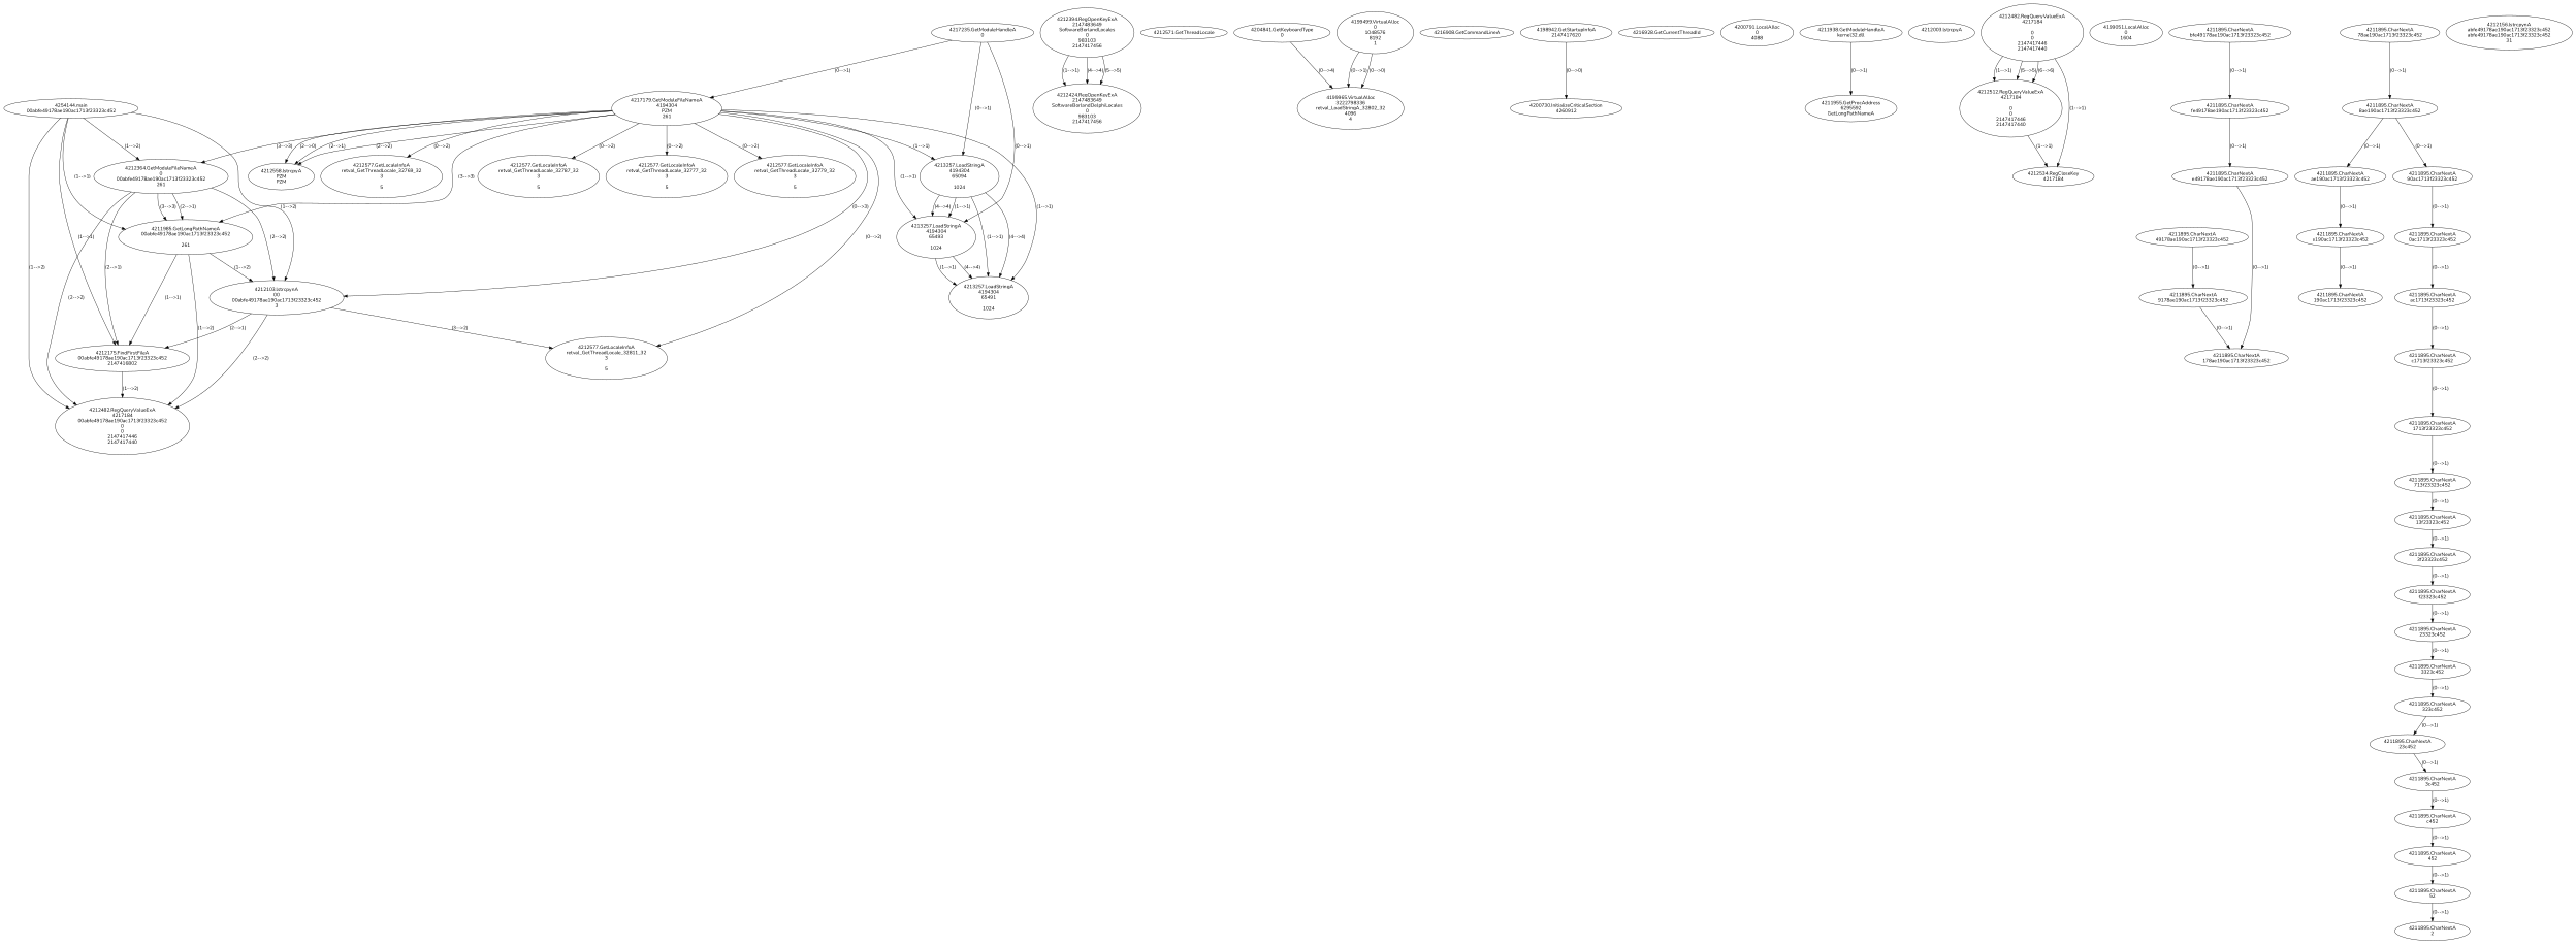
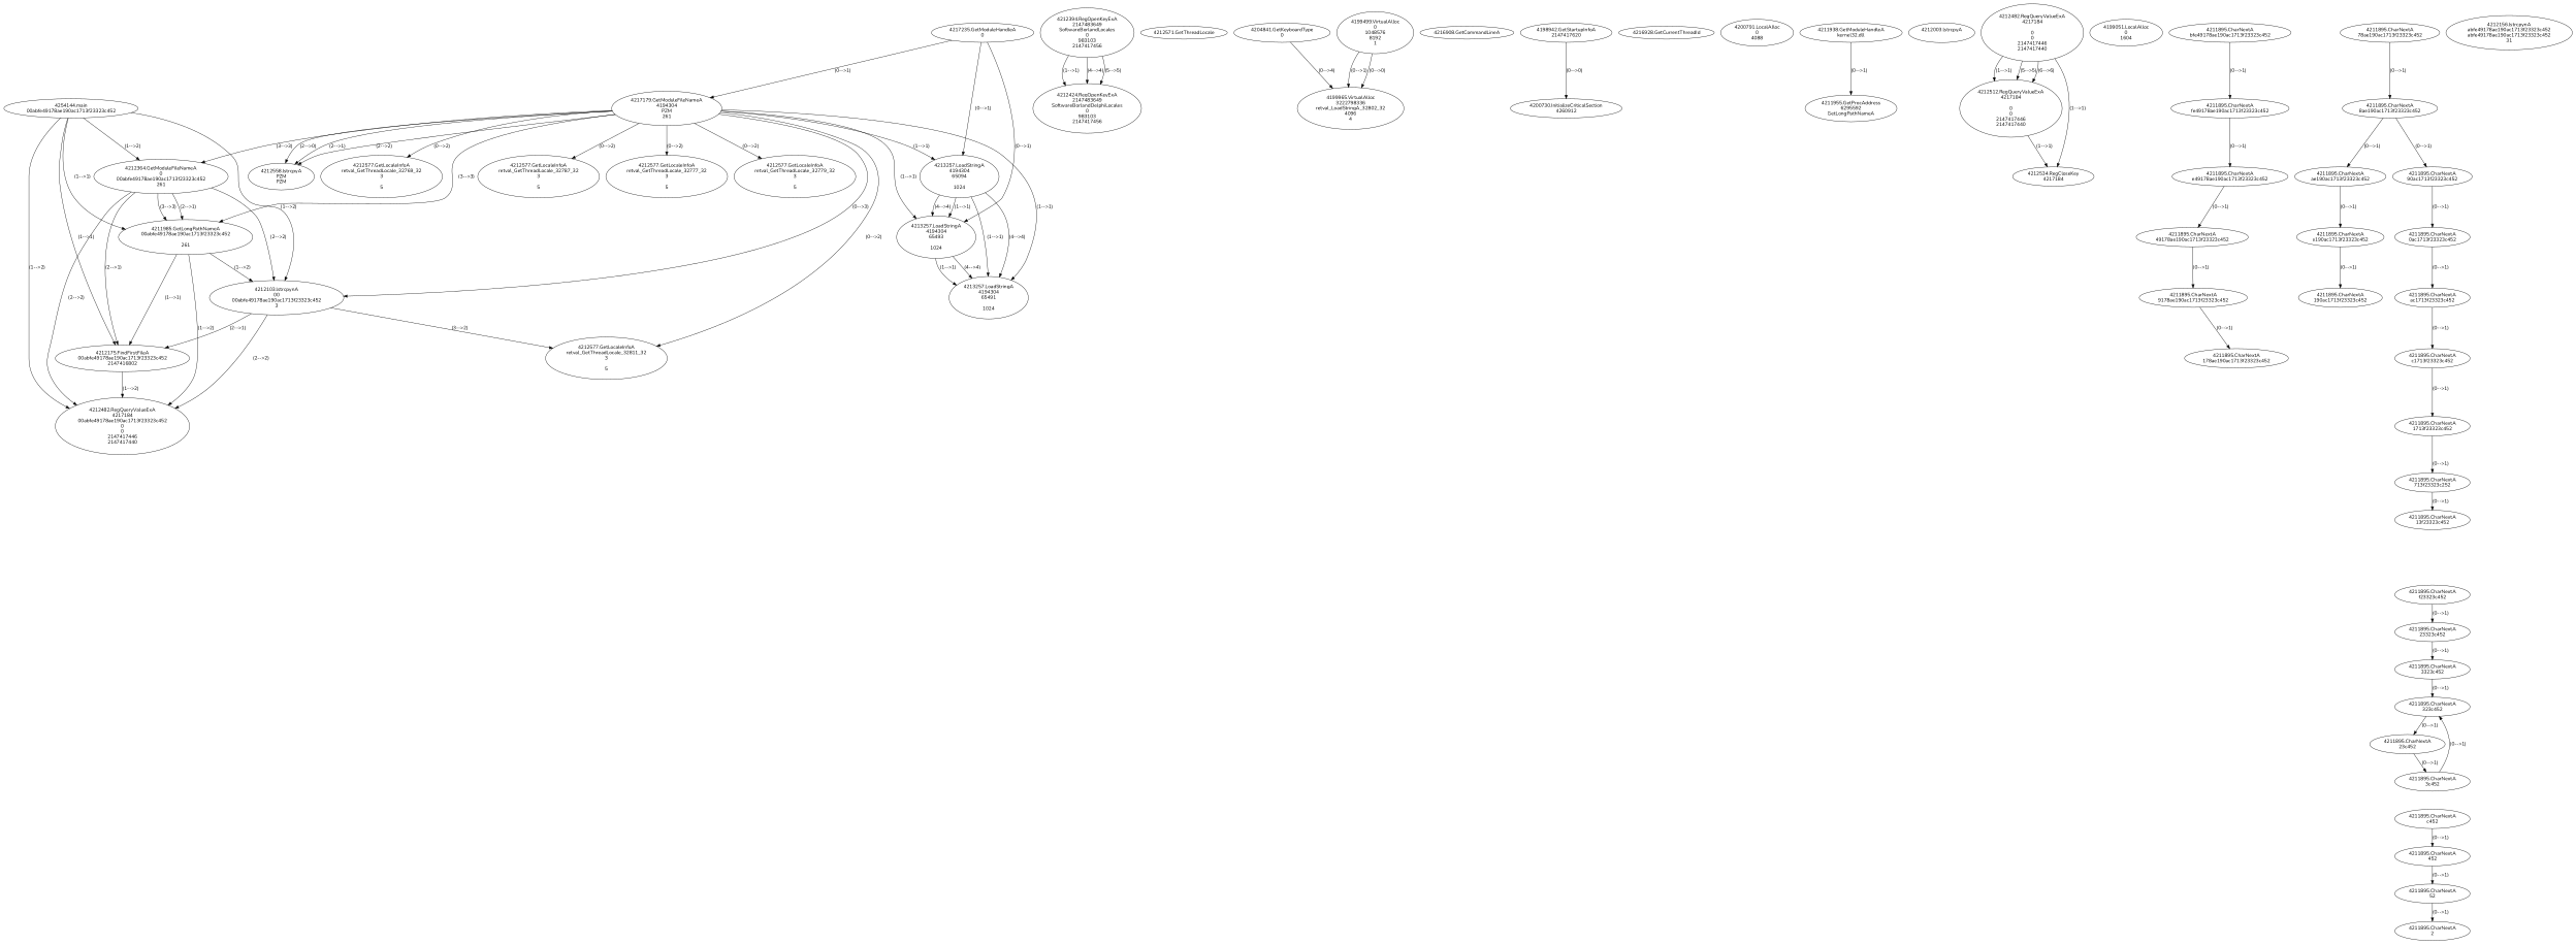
  digraph {
    fontname=Nunito
    node [fontname=Nunito]
    edge [fontname=Nunito]
    n1 [label="4254144.main\n00abfe49178ae190ac1713f23323c452"]
    n2 [label="4212364.GetModuleFileNameA\n0\n00abfe49178ae190ac1713f23323c452\n261"]
    n3 [label="4211985.GetLongPathNameA\n00abfe49178ae190ac1713f23323c452\n\n261"]
    n4 [label="4212103.lstrcpynA\n00\n00abfe49178ae190ac1713f23323c452\n3"]
    n5 [label="4212175.FindFirstFileA\n00abfe49178ae190ac1713f23323c452\n2147416802"]
    n6 [label="4212482.RegQueryValueExA\n4217184\n00abfe49178ae190ac1713f23323c452\n0\n0\n2147417446\n2147417440"]
    n7 [label="4212577.GetLocaleInfoA\nretval_GetThreadLocale_32811_32\n3\n\n5"]
    n8 [label="4217235.GetModuleHandleA\n0"]
    n9 [label="4217179.GetModuleFileNameA\n4194304\nPZM\n261"]
    n10 [label="4213257.LoadStringA\n4194304\n65094\n\n1024"]
    n11 [label="4213257.LoadStringA\n4194304\n65493\n\n1024"]
    n12 [label="4213257.LoadStringA\n4194304\n65491\n\n1024"]
    n13 [label="4212558.lstrcpyA\nPZM\nPZM"]
    n14 [label="4212577.GetLocaleInfoA\nretval_GetThreadLocale_32769_32\n3\n\n5"]
    n15 [label="4212577.GetLocaleInfoA\nretval_GetThreadLocale_32787_32\n3\n\n5"]
    n16 [label="4212577.GetLocaleInfoA\nretval_GetThreadLocale_32777_32\n3\n\n5"]
    n17 [label="4212577.GetLocaleInfoA\nretval_GetThreadLocale_32779_32\n3\n\n5"]
    n18 [label="4212394.RegOpenKeyExA\n2147483649\nSoftware\Borland\Locales\n0\n983103\n2147417456"]
    n19 [label="4212424.RegOpenKeyExA\n2147483649\nSoftware\Borland\Delphi\Locales\n0\n983103\n2147417456"]
    n20 [label="4212571.GetThreadLocale\n"]
    n21 [label="4204841.GetKeyboardType\n0"]
    n22 [label="4199965.VirtualAlloc\n3222798336\nretval_LoadStringA_32802_32\n4096\n4"]
    n23 [label="4216908.GetCommandLineA\n"]
    n24 [label="4198942.GetStartupInfoA\n2147417620"]
    n25 [label="4200730.InitializeCriticalSection\n4260912"]
    n26 [label="4216928.GetCurrentThreadId\n"]
    n27 [label="4200791.LocalAlloc\n0\n4088"]
    n28 [label="4211938.GetModuleHandleA\nkernel32.dll"]
    n29 [label="4211955.GetProcAddress\n6295592\nGetLongPathNameA"]
    n30 [label="4212003.lstrcpyA\n\n"]
    n31 [label="4212482.RegQueryValueExA\n4217184\n\n0\n0\n2147417446\n2147417440"]
    n32 [label="4212512.RegQueryValueExA\n4217184\n\n0\n0\n2147417446\n2147417440"]
    n33 [label="4212534.RegCloseKey\n4217184"]
    n34 [label="4199499.VirtualAlloc\n0\n1048576\n8192\n1"]
    n35 [label="4199051.LocalAlloc\n0\n1604"]
    n36 [label="4211895.CharNextA\nbfe49178ae190ac1713f23323c452"]
    n37 [label="4211895.CharNextA\nfe49178ae190ac1713f23323c452"]
    n38 [label="4211895.CharNextA\ne49178ae190ac1713f23323c452"]
    n39 [label="4211895.CharNextA\n49178ae190ac1713f23323c452"]
    n40 [label="4211895.CharNextA\n9178ae190ac1713f23323c452"]
    n41 [label="4211895.CharNextA\n178ae190ac1713f23323c452"]
    n42 [label="4211895.CharNextA\n78ae190ac1713f23323c452"]
    n43 [label="4211895.CharNextA\n8ae190ac1713f23323c452"]
    n44 [label="4211895.CharNextA\nae190ac1713f23323c452"]
    n45 [label="4211895.CharNextA\n90ac1713f23323c452"]
    n46 [label="4211895.CharNextA\ne190ac1713f23323c452"]
    n47 [label="4211895.CharNextA\n190ac1713f23323c452"]
    n48 [label="4211895.CharNextA\n0ac1713f23323c452"]
    n49 [label="4211895.CharNextA\nac1713f23323c452"]
    n50 [label="4211895.CharNextA\nc1713f23323c452"]
    n51 [label="4211895.CharNextA\n1713f23323c452"]
-   n52 [label="4211895.CharNextA\n713f23323c452"]
+   n52 [label="4211895.CharNextA\n713f23323c252"]
    n53 [label="4211895.CharNextA\n13f23323c452"]
-   n54 [label="4211895.CharNextA\n3f23323c452"]
    n55 [label="4211895.CharNextA\nf23323c452"]
    n56 [label="4211895.CharNextA\n23323c452"]
    n57 [label="4211895.CharNextA\n3323c452"]
    n58 [label="4211895.CharNextA\n323c452"]
    n59 [label="4211895.CharNextA\n23c452"]
    n60 [label="4211895.CharNextA\n3c452"]
    n61 [label="4211895.CharNextA\nc452"]
    n62 [label="4211895.CharNextA\n452"]
    n63 [label="4211895.CharNextA\n52"]
    n64 [label="4211895.CharNextA\n2"]
    n65 [label="4212156.lstrcpynA\nabfe49178ae190ac1713f23323c452\nabfe49178ae190ac1713f23323c452\n31"]
    n1 -> n2 [label="(1-->2)"]
    n1 -> n3 [label="(1-->1)"]
    n1 -> n4 [label="(1-->2)"]
    n1 -> n5 [label="(1-->1)"]
    n1 -> n6 [label="(1-->2)"]
    n2 -> n3 [label="(2-->1)"]
    n2 -> n3 [label="(3-->3)"]
    n2 -> n4 [label="(2-->2)"]
    n2 -> n5 [label="(2-->1)"]
    n2 -> n6 [label="(2-->2)"]
    n3 -> n4 [label="(1-->2)"]
    n3 -> n5 [label="(1-->1)"]
    n3 -> n6 [label="(1-->2)"]
    n4 -> n5 [label="(2-->1)"]
    n4 -> n6 [label="(2-->2)"]
    n4 -> n7 [label="(3-->2)"]
    n5 -> n6 [label="(1-->2)"]
    n8 -> n9 [label="(0-->1)"]
    n8 -> n10 [label="(0-->1)"]
    n8 -> n11 [label="(0-->1)"]
    n9 -> n2 [label="(3-->3)"]
    n9 -> n3 [label="(3-->3)"]
    n9 -> n4 [label="(0-->3)"]
    n9 -> n7 [label="(0-->2)"]
    n9 -> n10 [label="(1-->1)"]
    n9 -> n11 [label="(1-->1)"]
    n9 -> n12 [label="(1-->1)"]
    n9 -> n13 [label="(2-->1)"]
    n9 -> n13 [label="(2-->2)"]
    n9 -> n13 [label="(2-->0)"]
    n9 -> n14 [label="(0-->2)"]
    n9 -> n15 [label="(0-->2)"]
    n9 -> n16 [label="(0-->2)"]
    n9 -> n17 [label="(0-->2)"]
    n10 -> n11 [label="(1-->1)"]
    n10 -> n11 [label="(4-->4)"]
    n10 -> n12 [label="(1-->1)"]
    n10 -> n12 [label="(4-->4)"]
    n11 -> n12 [label="(1-->1)"]
    n11 -> n12 [label="(4-->4)"]
    n18 -> n19 [label="(1-->1)"]
    n18 -> n19 [label="(4-->4)"]
    n18 -> n19 [label="(5-->5)"]
    n21 -> n22 [label="(0-->4)"]
    n24 -> n25 [label="(0-->0)"]
    n28 -> n29 [label="(0-->1)"]
    n31 -> n32 [label="(1-->1)"]
    n31 -> n32 [label="(5-->5)"]
    n31 -> n32 [label="(6-->6)"]
    n31 -> n33 [label="(1-->1)"]
    n32 -> n33 [label="(1-->1)"]
    n34 -> n22 [label="(0-->1)"]
    n34 -> n22 [label="(0-->0)"]
    n36 -> n37 [label="(0-->1)"]
    n37 -> n38 [label="(0-->1)"]
-   n38 -> n41 [label="(0-->1)"]
+   n38 -> n39 [label="(0-->1)"]
    n39 -> n40 [label="(0-->1)"]
    n40 -> n41 [label="(0-->1)"]
    n42 -> n43 [label="(0-->1)"]
    n43 -> n44 [label="(0-->1)"]
    n43 -> n45 [label="(0-->1)"]
    n44 -> n46 [label="(0-->1)"]
    n45 -> n48 [label="(0-->1)"]
    n46 -> n47 [label="(0-->1)"]
    n48 -> n49 [label="(0-->1)"]
    n49 -> n50 [label="(0-->1)"]
    n50 -> n51 [label="(0-->1)"]
    n51 -> n52 [label="(0-->1)"]
    n52 -> n53 [label="(0-->1)"]
-   n53 -> n54 [label="(0-->1)"]
-   n54 -> n55 [label="(0-->1)"]
    n55 -> n56 [label="(0-->1)"]
    n56 -> n57 [label="(0-->1)"]
    n57 -> n58 [label="(0-->1)"]
    n58 -> n59 [label="(0-->1)"]
    n59 -> n60 [label="(0-->1)"]
-   n60 -> n61 [label="(0-->1)"]
+   n60 -> n58 [label="(0-->1)"]
    n61 -> n62 [label="(0-->1)"]
    n62 -> n63 [label="(0-->1)"]
    n63 -> n64 [label="(0-->1)"]
  }
